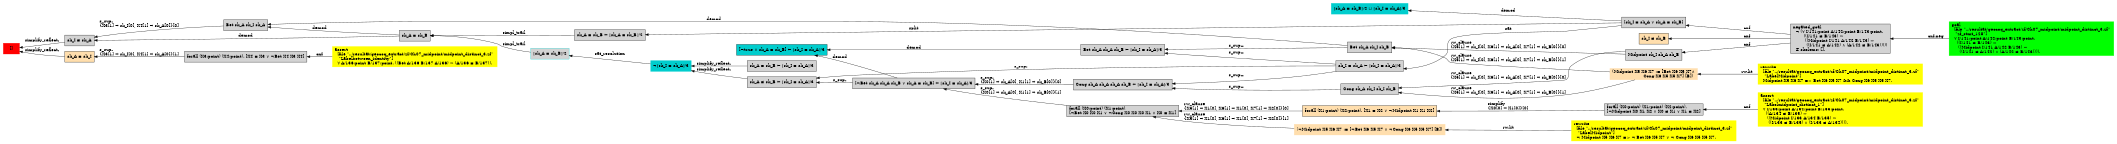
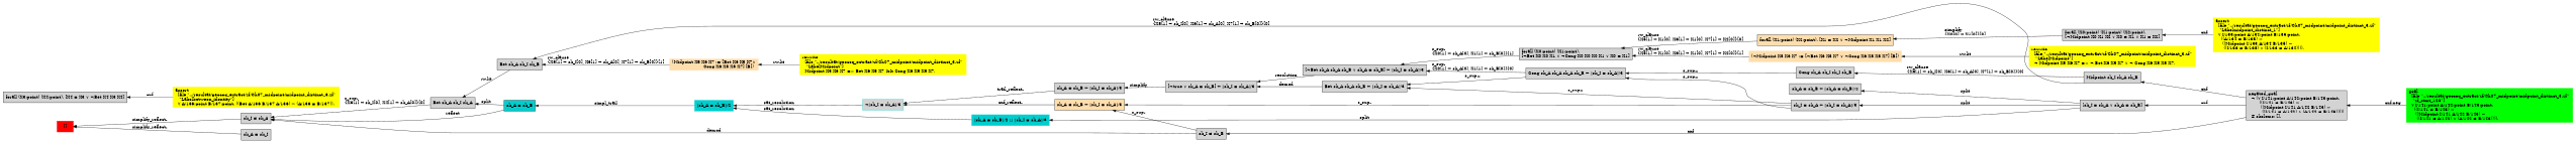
  digraph {
    rankdir=LR
    node [shape=box style=filled]
    edge [dir=back]
    n1 [color=red label="[]"]
    n2 [label="sk_I ≠ sk_A\l"]
-   n3 [label="sk_A = sk_I\l" fillcolor=navajowhite]
-   n4 [label="sk_A = sk_B\l"]
-   n5 [label="sk_I ≠ sk_B\l" fillcolor=navajowhite]
+   n3 [label="sk_A = sk_I\l"]
+   n4 [label="sk_A = sk_B\l" fillcolor=cyan3]
+   n5 [label="sk_I ≠ sk_B\l"]
    n6 [label="Bet sk_A sk_I sk_A\l"]
    n7 [label="forall (X3:point) (X4:point). [X4 = X3 ∨ ¬Bet X4 X3 X4]\l"]
-   n8 [color=cyan3 label="⟦sk_A = sk_B⟧/2\l" fillcolor=lightgrey]
+   n8 [color=cyan3 label="⟦sk_A = sk_B⟧/2\l"]
    n9 [label="sk_A = sk_B ← ⟦sk_A = sk_B⟧/2\l"]
    n10 [label="negated_goal\l  ¬ (∀ I/141:point A/142:point B/143:point.\l        ((I/141 ≠ B/143) ⇒\l         ((Midpoint I/141 A/142 B/143) ⇒\l          ((I/141 ≠ A/142) ∧ (A/142 ≠ B/143)))))\l  # skolems: [].\l"]
-   n11 [color=cyan3 label="¬⟦sk_I = sk_A⟧/3\l"]
+   n11 [color=cyan3 label="¬⟦sk_I = sk_A⟧/3\l" fillcolor=lightgrey]
    n12 [color=cyan3 label="⟦sk_A = sk_B⟧/2 ⊔ ⟦sk_I = sk_A⟧/3\l"]
    n13 [label="[sk_I = sk_A ∨ sk_A = sk_B]\l"]
-   n14 [label="sk_A ≠ sk_B ← ⟦sk_I = sk_A⟧/3\l"]
+   n14 [label="sk_A ≠ sk_B ← ⟦sk_I = sk_A⟧/3\l" fillcolor=navajowhite]
    n15 [label="sk_A = sk_B ← ⟦sk_I = sk_A⟧/3\l"]
    n16 [label="sk_I = sk_A ← ⟦sk_I = sk_A⟧/3\l"]
-   n17 [label="[¬true ∨ sk_A = sk_B] ← ⟦sk_I = sk_A⟧/3\l" fillcolor=cyan3]
+   n17 [label="[¬true ∨ sk_A = sk_B] ← ⟦sk_I = sk_A⟧/3\l"]
    n18 [color=green label="goal\l  [file \"../resultat/geocoq_extract/zf/Ch07_midpoint/midpoint_distinct_3.zf\" \l   \"zf_stmt_128\"]\l  ∀ I/141:point A/142:point B/143:point.\l    ((I/141 ≠ B/143) ⇒\l     ((Midpoint I/141 A/142 B/143) ⇒\l      ((I/141 ≠ A/142) ∧ (A/142 ≠ B/143)))).\l"]
    n19 [label="Bet sk_A sk_A sk_B ← ⟦sk_I = sk_A⟧/3\l"]
    n20 [label="[¬Bet sk_A sk_A sk_B ∨ sk_A = sk_B] ← ⟦sk_I = sk_A⟧/3\l"]
    n21 [label="Bet sk_A sk_I sk_B\l"]
    n22 [label="forall (X0:point) (X1:point).\l[¬Bet X0 X0 X1 ∨ ¬Cong X0 X0 X0 X1 ∨ X0 = X1]\l"]
    n23 [label="Cong sk_A sk_A sk_A sk_B ← ⟦sk_I = sk_A⟧/3\l"]
    n24 [color=navajowhite label="(Midpoint X5 X6 X7 := [Bet X6 X5 X7∧\l                       Cong X6 X5 X5 X7] [B])\l"]
    n25 [label="Midpoint sk_I sk_A sk_B\l"]
    n26 [color=yellow label="rewrite\l  [file \"../resultat/geocoq_extract/zf/Ch07_midpoint/midpoint_distinct_3.zf\" \l   \"LabelMidpoint\"]\l  Midpoint X5 X6 X7 =\> Bet X6 X5 X7 && Cong X6 X5 X5 X7.\l"]
    n27 [color=navajowhite label="(¬Midpoint X5 X6 X7 := [¬Bet X6 X5 X7 ∨ ¬Cong X6 X5 X5 X7] [B])\l"]
    n28 [fillcolor=navajowhite label="forall (X1:point) (X2:point). [X1 = X2 ∨ ¬Midpoint X1 X1 X2]\l"]
    n29 [label="Cong sk_A sk_I sk_I sk_B\l"]
    n30 [color=yellow label="rewrite\l  [file \"../resultat/geocoq_extract/zf/Ch07_midpoint/midpoint_distinct_3.zf\" \l   \"LabelMidpoint\"]\l  ¬ Midpoint X5 X6 X7 =\> ¬ Bet X6 X5 X7 ∨ ¬ Cong X6 X5 X5 X7.\l"]
    n31 [label="forall (X0:point) (X1:point) (X2:point).\l[¬Midpoint X0 X1 X2 ∨ X0 ≠ X1 ∨ X1 = X2]\l"]
    n32 [color=yellow label="assert\l  [file \"../resultat/geocoq_extract/zf/Ch07_midpoint/midpoint_distinct_3.zf\" \l   \"Labelmidpoint_distinct_1\"]\l  ∀ I/133:point A/134:point B/135:point.\l    ((A/134 ≠ B/135) ⇒\l     ((Midpoint I/133 A/134 B/135) ⇒\l      ((I/133 ≠ B/135) ∧ (I/133 ≠ A/134)))).\l"]
    n33 [color=yellow label="assert\l  [file \"../resultat/geocoq_extract/zf/Ch07_midpoint/midpoint_distinct_3.zf\" \l   \"Labelbetween_identity\"]\l  ∀ A/136:point B/137:point. ((Bet A/136 B/137 A/136) ⇒ (A/136 = B/137)).\l"]
    n1 -> n2 [label="simplify_reflect-"]
    n1 -> n3 [label="simplify_reflect-"]
-   n2 -> n4 [label=demod]
+   n2 -> n4 [label=reflect]
+   n2 -> n5 [label=demod]
    n2 -> n6 [label="s_sup-\l\{X3[1] → sk_I[0], X4[1] → sk_A[0]\}[0]\l"]
-   n3 -> n7 [label="s_sup-\l\{X3[1] → sk_I[0], X4[1] → sk_A[0]\}[1]\l"]
    n4 -> n8 [label=simpl_trail]
-   n4 -> n9 [label=simpl_trail]
    n5 -> n10 [label=cnf]
-   n6 -> n4 [label=demod]
-   n6 -> n21 [label=demod]
+   n6 -> n4 [label=split]
+   n6 -> n21 [label="rw.lit"]
    n7 -> n33 [label=cnf]
    n8 -> n11 [label=sat_resolution]
+   n8 -> n12 [label=sat_resolution]
    n9 -> n13 [label=split]
    n10 -> n18 [label="cnf.neg"]
-   n11 -> n14 [label="simplify_reflect-"]
-   n11 -> n15 [label="simplify_reflect-"]
-   n12 -> n13 [label=demod]
+   n11 -> n14 [label="cnf_reflect-"]
+   n11 -> n15 [label="trail_reflect-"]
+   n12 -> n13 [label=split]
    n13 -> n10 [label=cnf]
-   n14 -> n20 [label="s_sup-\l"]
+   n14 -> n5 [label="s_sup-\l"]
    n14 -> n16 [label="s_sup-\l"]
-   n16 -> n13 [label=sat]
+   n15 -> n17 [label=simplify]
+   n16 -> n13 [label=split]
    n17 -> n19 [label=demod]
-   n17 -> n20 [label=demod]
+   n17 -> n20 [label=resolution]
    n19 -> n16 [label="s_sup+\l"]
-   n19 -> n21 [label="s_sup+\l"]
+   n19 -> n23 [label="s_sup+\l"]
    n20 -> n22 [label="s_sup-\l\{X0[1] → sk_A[0], X1[1] → sk_B[0]\}[1]\l"]
    n20 -> n23 [label="s_sup-\l\{X0[1] → sk_A[0], X1[1] → sk_B[0]\}[0]\l"]
    n21 -> n24 [label="rw_clause\l\{X5[1] → sk_I[0], X6[1] → sk_A[0], X7[1] → sk_B[0]\}[1]\l"]
    n21 -> n25 [label="rw_clause\l\{X5[1] → sk_I[0], X6[1] → sk_A[0], X7[1] → sk_B[0]\}[0]\l"]
    n22 -> n27 [label="rw_clause\l\{X5[1] → X1[0], X6[1] → X1[0], X7[1] → X2[0]\}[1]\l"]
    n22 -> n28 [label="rw_clause\l\{X5[1] → X1[0], X6[1] → X1[0], X7[1] → X2[0]\}[0]\l"]
    n23 -> n16 [label="s_sup+\l"]
    n23 -> n29 [label="s_sup+\l"]
    n24 -> n26 [label="rw.lit"]
    n25 -> n10 [label=cnf]
    n27 -> n30 [label="rw.lit"]
    n28 -> n31 [label="simplify\l\{X0[0] → X1[0]\}[0]\l"]
-   n29 -> n24 [label="rw_clause\l\{X5[1] → sk_I[0], X6[1] → sk_A[0], X7[1] → sk_B[0]\}[1]\l"]
    n29 -> n25 [label="rw_clause\l\{X5[1] → sk_I[0], X6[1] → sk_A[0], X7[1] → sk_B[0]\}[0]\l"]
    n31 -> n32 [label=cnf]
  }
